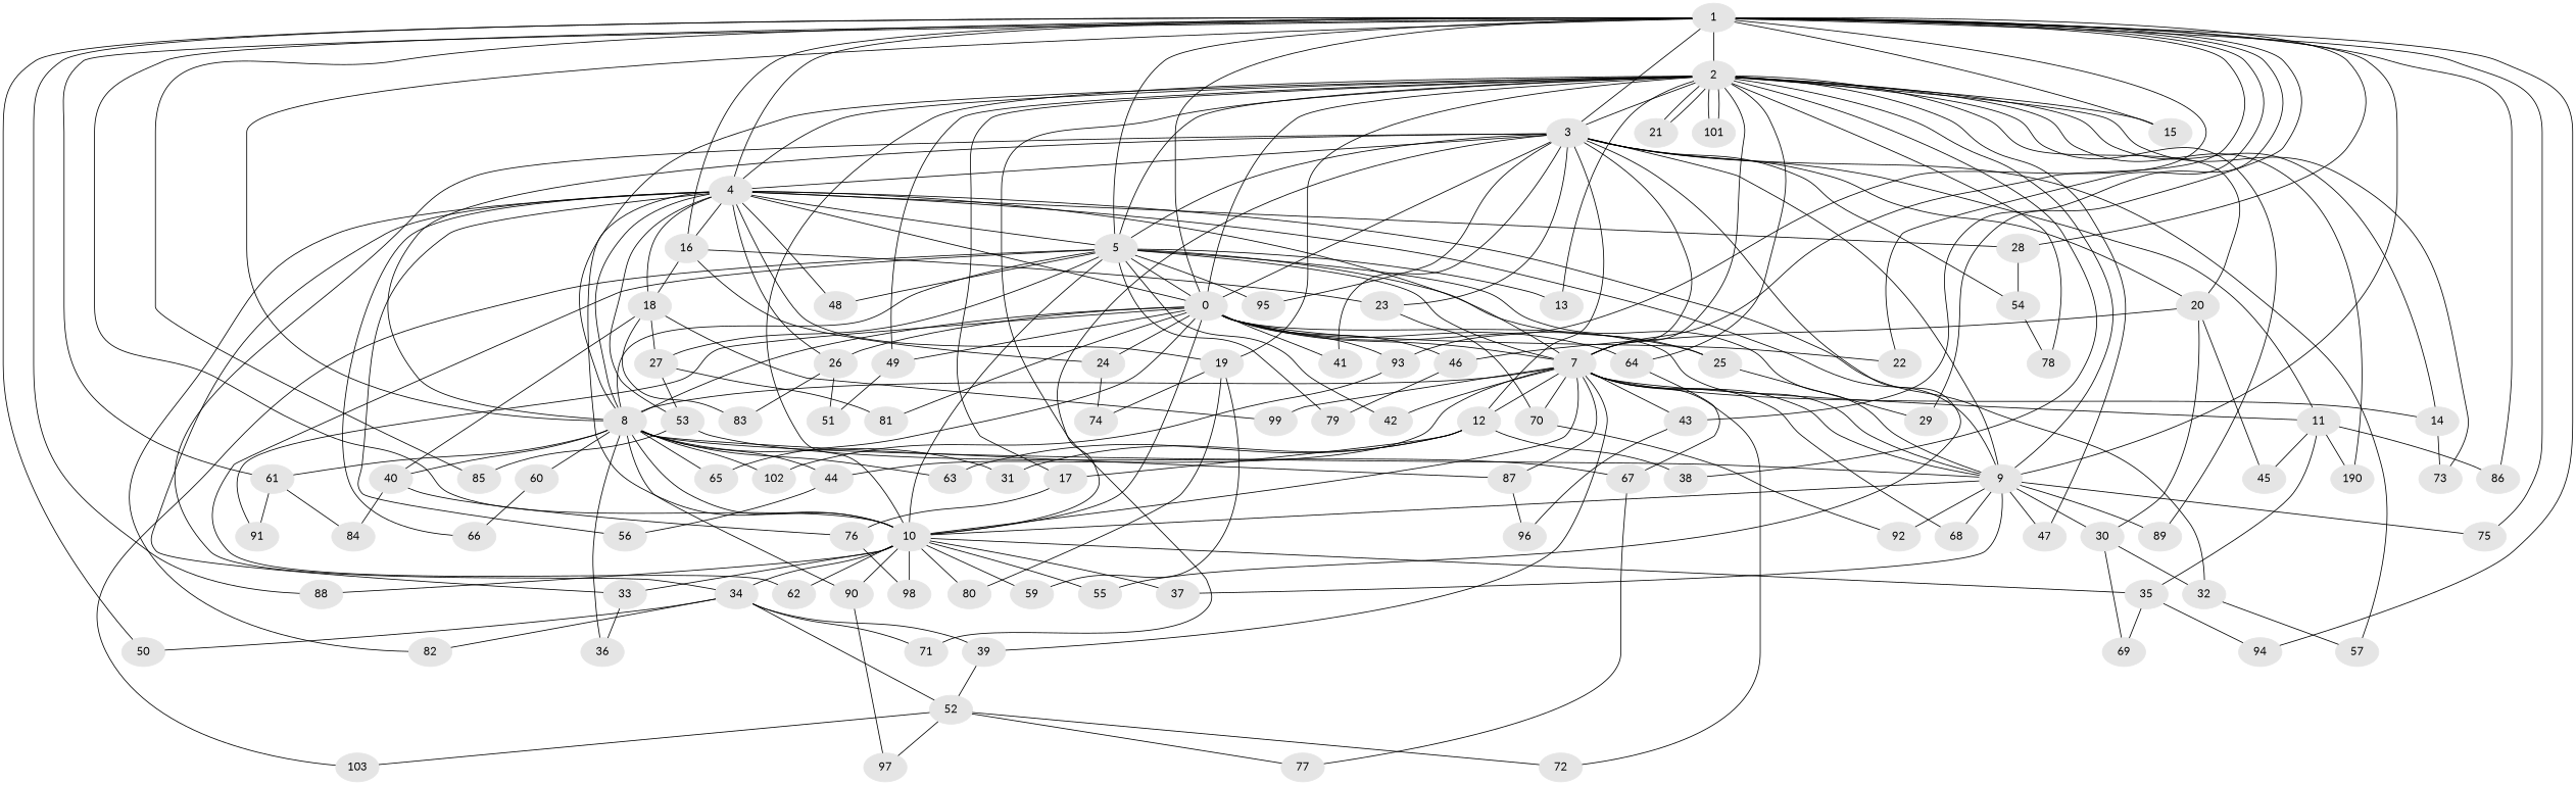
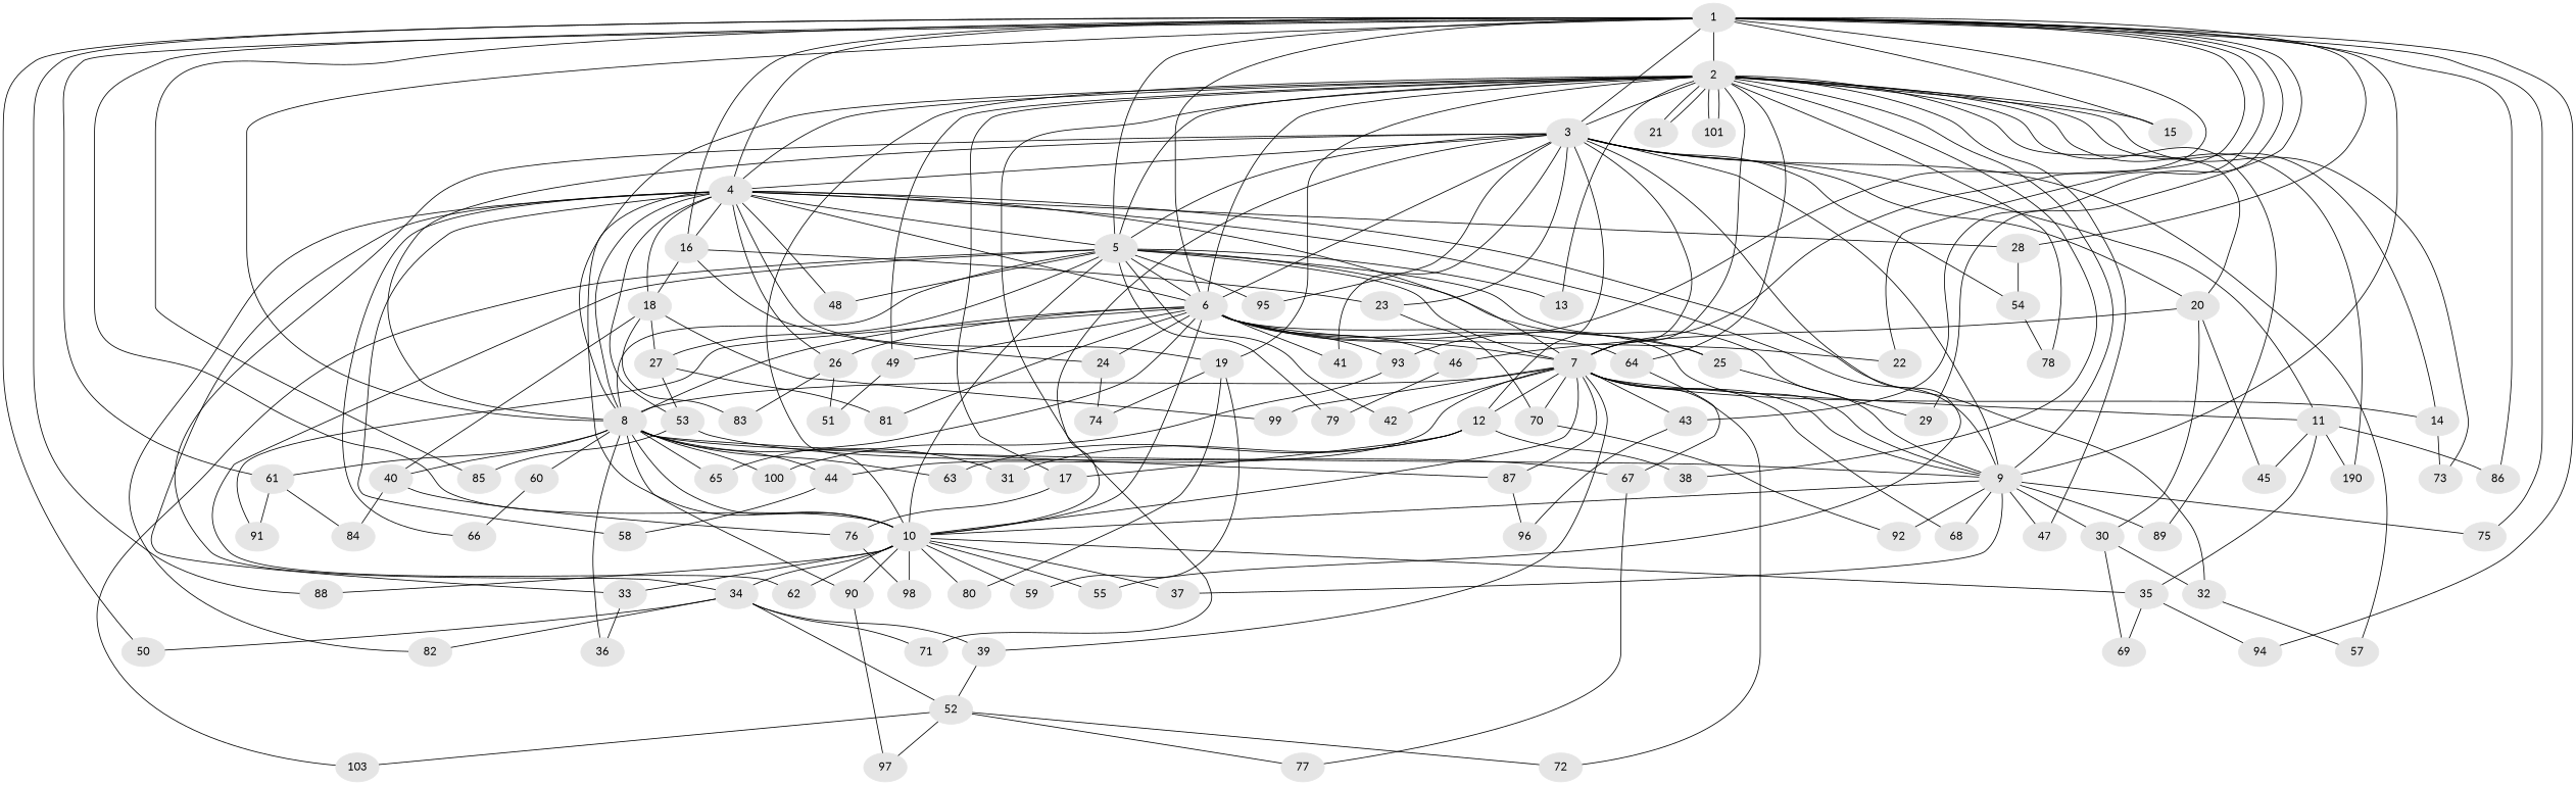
  graph {
    fontname=Lato
    node [color=gray90 fontname=Lato style=filled]
    edge [fontname=Lato]
    1
    2
    3
    4
    5
-   6 [label=0]
+   6
    7
    8
    9
    10
    15
    16
    22
    28
    29
    43
    50
    61
    75
    85
    86
    88
    93
    94
    13
    14
    17
    19
    20
    21
    38
    47
    49
    64
    71
    73
    78
    89
    n39 [label=190]
    101
    11
    12
    23
    34
    41
    54
    55
    57
    95
    18
    26
    32
    33
    48
    53
-   56
+   56 [label=58]
    66
    82
    25
    27
    42
    62
    79
    103
    24
    46
    65
    81
    91
    39
    44
    68
    70
    72
    87
    99
    31
    36
    40
    60
    63
    90
-   102
+   102 [label=100]
    30
    37
    92
    35
    59
    80
    98
    96
    84
    76
    74
    45
    51
    67
    52
    83
    97
    69
    77
    1 -- 2
    1 -- 3
    1 -- 4
    1 -- 5
    1 -- 6
    1 -- 7
    1 -- 8
    1 -- 9
    1 -- 10
    1 -- 15
    1 -- 16
    1 -- 22
    1 -- 28
    1 -- 29
    1 -- 43
    1 -- 50
    1 -- 61
    1 -- 75
    1 -- 85
    1 -- 86
    1 -- 88
    1 -- 93
    1 -- 94
    2 -- 3
    2 -- 4
    2 -- 5
    2 -- 6
    2 -- 7
    2 -- 8
    2 -- 9
    2 -- 10
    2 -- 15
    2 -- 13
    2 -- 14
    2 -- 17
    2 -- 19
    2 -- 20
    2 -- 21
    2 -- 21
    2 -- 38
    2 -- 47
    2 -- 49
    2 -- 64
    2 -- 71
    2 -- 73
    2 -- 78
    2 -- 89
    2 -- n39
    2 -- 101
    2 -- 101
    3 -- 4
    3 -- 5
    3 -- 6
    3 -- 7
    3 -- 8
    3 -- 9
    3 -- 10
    3 -- 20
    3 -- 11
    3 -- 12
    3 -- 23
    3 -- 34
    3 -- 41
    3 -- 54
    3 -- 55
    3 -- 57
    3 -- 95
    4 -- 5
    4 -- 6
    4 -- 7
    4 -- 8
    4 -- 9
    4 -- 10
    4 -- 16
    4 -- 28
    4 -- 19
    4 -- 18
    4 -- 26
    4 -- 32
    4 -- 33
    4 -- 48
    4 -- 53
    4 -- 56
    4 -- 66
    4 -- 82
    5 -- 6
    5 -- 7
    5 -- 8
    5 -- 9
    5 -- 10
    5 -- 13
    5 -- 95
    5 -- 48
    5 -- 25
    5 -- 27
    5 -- 42
    5 -- 62
    5 -- 79
    5 -- 103
    6 -- 7
    6 -- 8
    6 -- 9
    6 -- 10
    6 -- 22
    6 -- 93
    6 -- 49
    6 -- 64
    6 -- 41
    6 -- 26
    6 -- 25
    6 -- 24
    6 -- 46
    6 -- 65
    6 -- 81
    6 -- 91
    7 -- 8
    7 -- 9
    7 -- 10
    7 -- 43
    7 -- 14
    7 -- 11
    7 -- 12
    7 -- 42
    7 -- 39
    7 -- 44
    7 -- 68
    7 -- 70
    7 -- 72
    7 -- 87
    7 -- 99
    8 -- 9
    8 -- 10
    8 -- 61
    8 -- 65
    8 -- 44
    8 -- 87
    8 -- 31
    8 -- 36
    8 -- 40
    8 -- 60
    8 -- 63
    8 -- 90
    8 -- 102
    9 -- 10
    9 -- 75
    9 -- 47
    9 -- 89
    9 -- 68
    9 -- 30
    9 -- 37
    9 -- 92
    10 -- 88
    10 -- 34
    10 -- 55
    10 -- 33
    10 -- 62
    10 -- 90
    10 -- 37
    10 -- 35
    10 -- 59
    10 -- 80
    10 -- 98
    16 -- 23
    16 -- 18
    16 -- 24
    28 -- 54
    43 -- 96
    61 -- 91
    61 -- 84
    93 -- 102
    14 -- 73
    17 -- 76
    19 -- 59
    19 -- 80
    19 -- 74
    20 -- 46
    20 -- 30
    20 -- 45
    49 -- 51
    64 -- 67
    11 -- 86
    11 -- n39
    11 -- 35
    11 -- 45
    12 -- 17
    12 -- 38
    12 -- 31
    12 -- 63
    23 -- 70
    34 -- 50
    34 -- 71
    34 -- 82
    34 -- 39
    34 -- 52
    54 -- 78
    18 -- 27
    18 -- 99
    18 -- 40
    18 -- 83
    26 -- 51
    26 -- 83
    32 -- 57
    33 -- 36
    53 -- 85
    53 -- 67
    25 -- 29
    27 -- 53
    27 -- 81
    24 -- 74
    46 -- 79
    39 -- 52
    44 -- 56
    70 -- 92
    87 -- 96
    40 -- 84
    40 -- 76
    60 -- 66
    90 -- 97
    30 -- 32
    30 -- 69
    35 -- 94
    35 -- 69
    76 -- 98
    67 -- 77
    52 -- 103
    52 -- 72
    52 -- 97
    52 -- 77
  }
